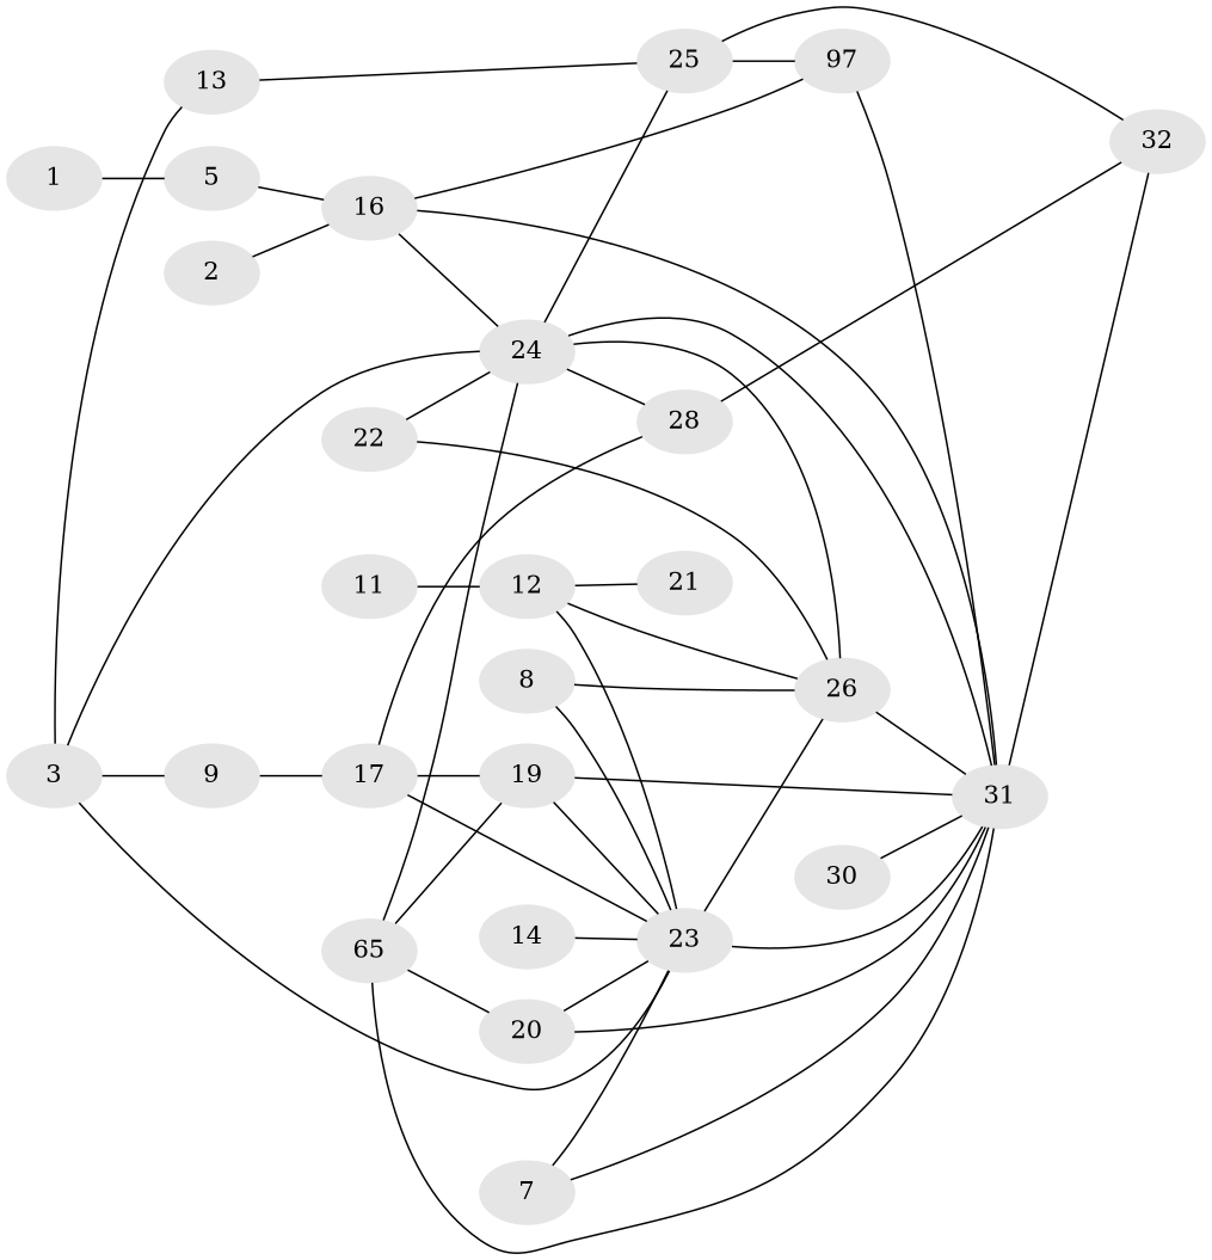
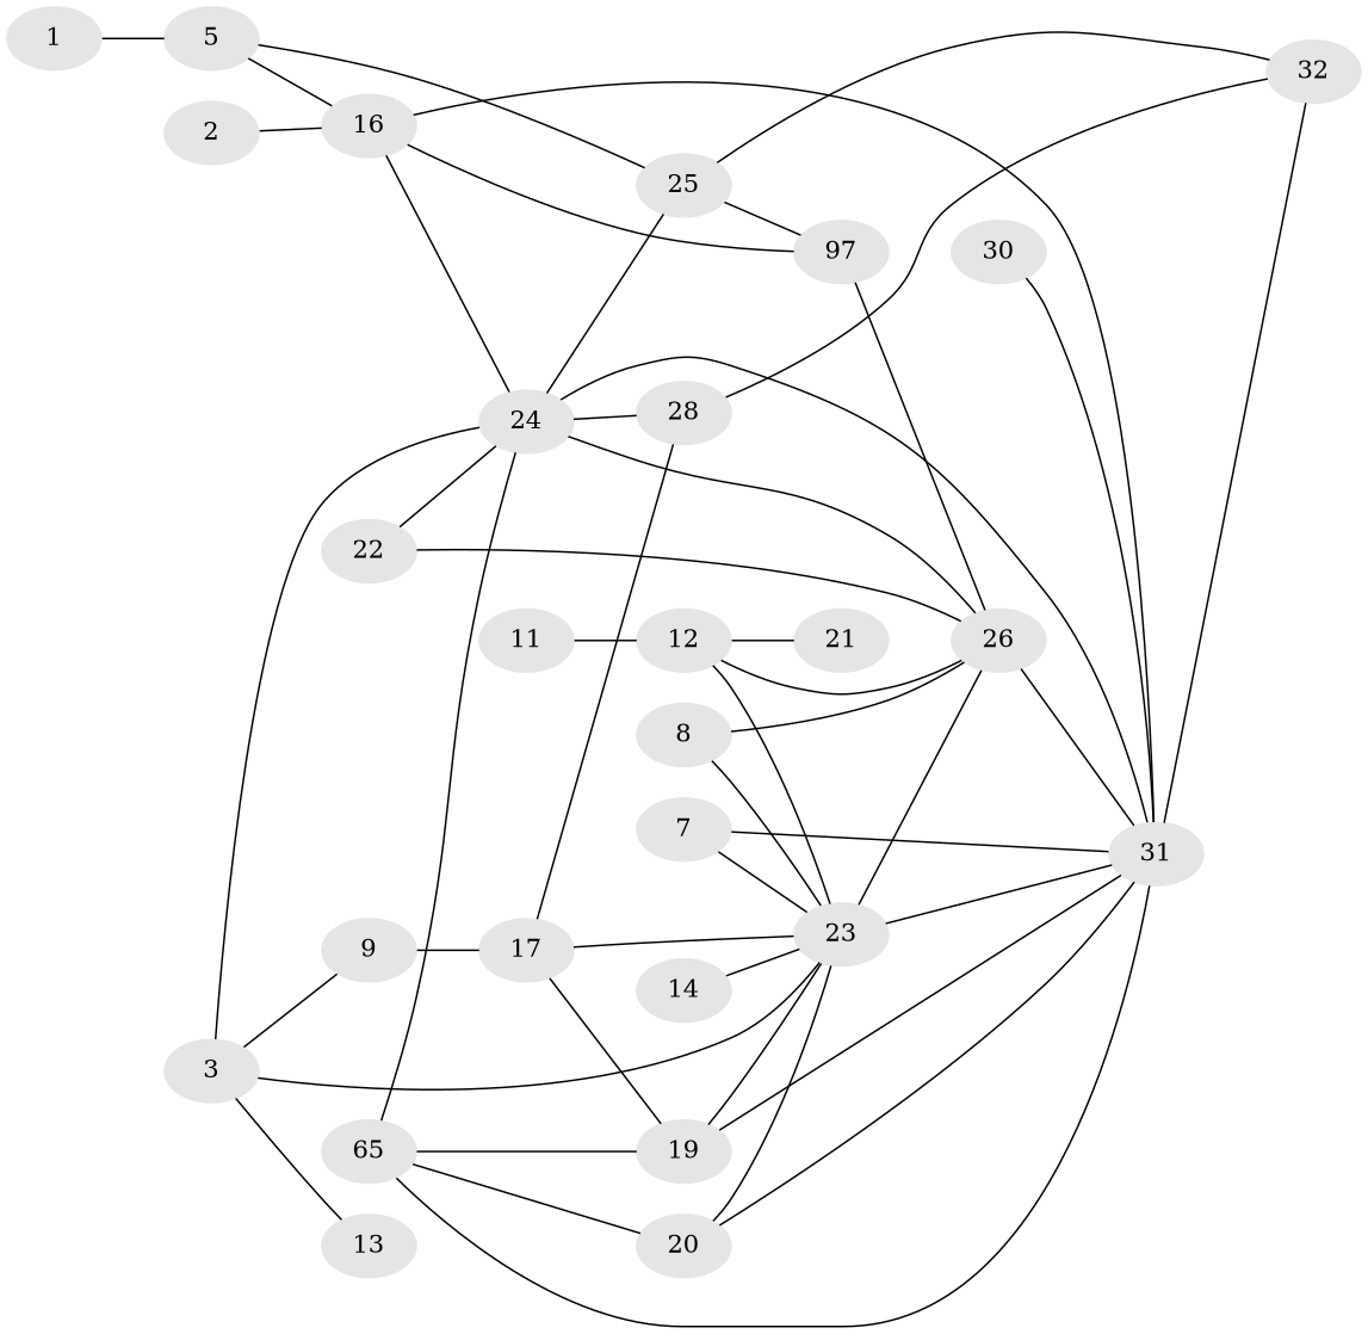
  graph {
    rankdir=LR
    node [color=gray90 style=filled]
    edge [weight=1.0]
    1
    5
    16
    25
    2
    24
    31
    n8 [label=97]
    3
    9
    13
    23
    17
    26
    28
    32
    7
    8
    19
    11
    12
    21
    14
    n24 [label=65]
    20
    22
    30
    1 -- 5
    5 -- 16
-   13 -- 25
+   5 -- 25
    16 -- 24
    16 -- 31 [weight=2.0]
    16 -- n8
    25 -- n8
    25 -- 32
    2 -- 16
    24 -- 25
    24 -- 31
    24 -- 26
    24 -- 28
    31 -- 32
-   n8 -- 31 [weight=2.0]
+   n8 -- 26 [weight=2.0]
    3 -- 24
    3 -- 9
    3 -- 13
    3 -- 23 [weight=2.0]
    9 -- 17
    23 -- 31 [weight=2.0]
    23 -- 26
    17 -- 23
    17 -- 28
    17 -- 19
    26 -- 31
    28 -- 32
    7 -- 31
    7 -- 23
    8 -- 23
    8 -- 26
    19 -- 31 [weight=2.0]
    19 -- 23
    11 -- 12
    12 -- 23
    12 -- 26
    12 -- 21
    14 -- 23
    n24 -- 24
    n24 -- 31
    n24 -- 19
    n24 -- 20
    20 -- 31
    20 -- 23
    22 -- 24
    22 -- 26
    30 -- 31
  }
